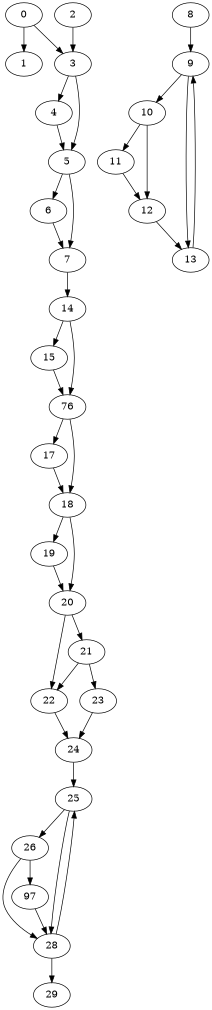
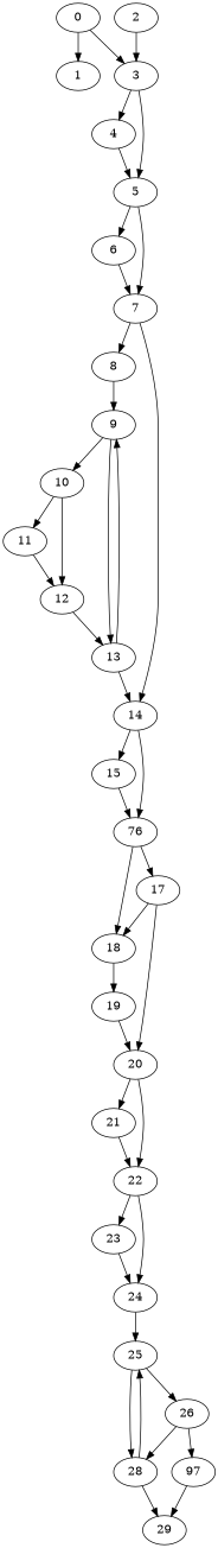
  digraph {
    0
    1
    3
    4
    5
    2
    6
    7
    8
    14
    9
    15
    n13 [label=76]
    10
    13
    11
    12
    17
    18
    19
    20
    21
    22
    23
    24
    25
    26
    28
    n29 [label=97]
    29
    0 -> 1
    0 -> 3
    3 -> 4
    3 -> 5
    4 -> 5
    5 -> 6
    5 -> 7
    2 -> 3
    6 -> 7
+   7 -> 8
    7 -> 14
    8 -> 9
    14 -> 15
    14 -> n13
    9 -> 10
    9 -> 13
    15 -> n13
    n13 -> 17
    n13 -> 18
    10 -> 11
    10 -> 12
+   13 -> 14
    13 -> 9
    11 -> 12
    12 -> 13
    17 -> 18
    18 -> 19
-   18 -> 20
+   17 -> 20
    19 -> 20
    20 -> 21
    20 -> 22
    21 -> 22
-   21 -> 23
+   22 -> 23
    22 -> 24
    23 -> 24
    24 -> 25
    25 -> 26
    25 -> 28
    26 -> 28
    26 -> n29
    28 -> 25
    28 -> 29
-   n29 -> 28
+   n29 -> 29
  }
